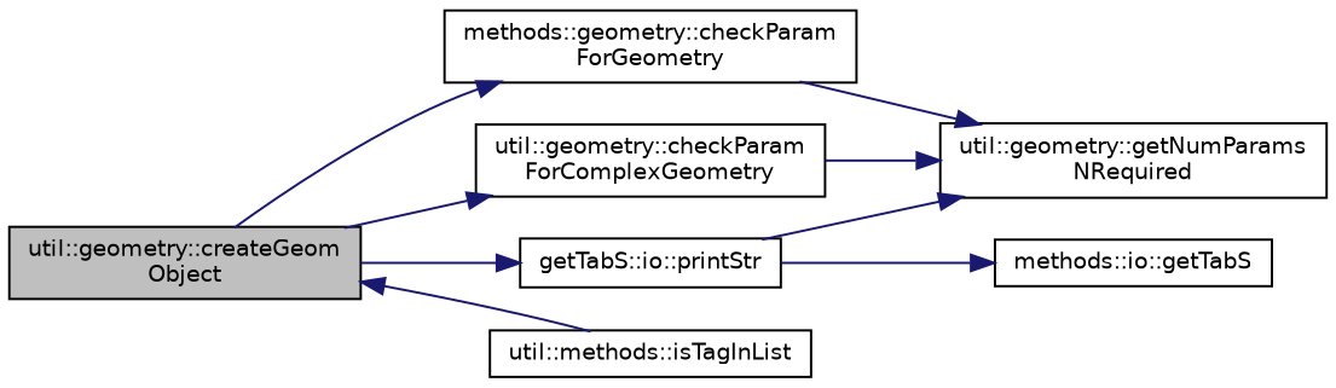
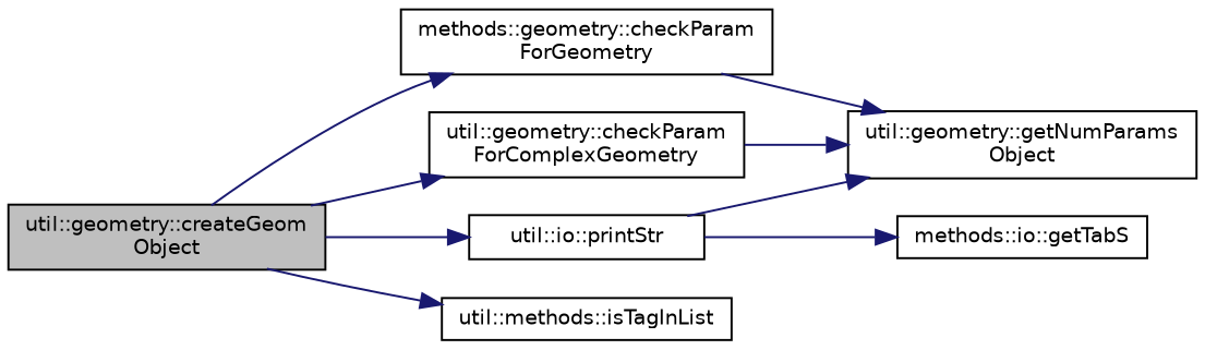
  digraph {
    rankdir=LR
    node [color=black fillcolor=white fontname=Helvetica fontsize=10 shape=record style=filled]
    edge [color=midnightblue fontname=Helvetica fontsize=10 labelfontname=Helvetica labelfontsize=10 style=solid]
    n1 [fillcolor=grey75 fontcolor=black height=0.2 label="util::geometry::createGeom\lObject" width=0.4]
    n2 [height=0.2 label="methods::geometry::checkParam\lForGeometry" width=0.4]
    n3 [height=0.2 label="util::geometry::checkParam\lForComplexGeometry" width=0.4]
-   n4 [height=0.2 label="getTabS::io::printStr" width=0.4]
+   n4 [height=0.2 label="util::io::printStr" width=0.4]
    n5 [height=0.2 label="util::methods::isTagInList" width=0.4]
-   n6 [height=0.2 label="util::geometry::getNumParams\lNRequired" width=0.4]
+   n6 [height=0.2 label="util::geometry::getNumParams\lObject" width=0.4]
    n7 [height=0.2 label="methods::io::getTabS" width=0.4]
    n1 -> n2
    n1 -> n3
    n1 -> n4
-   n5 -> n1
+   n1 -> n5
    n2 -> n6
    n3 -> n6
    n4 -> n6
    n4 -> n7
  }
